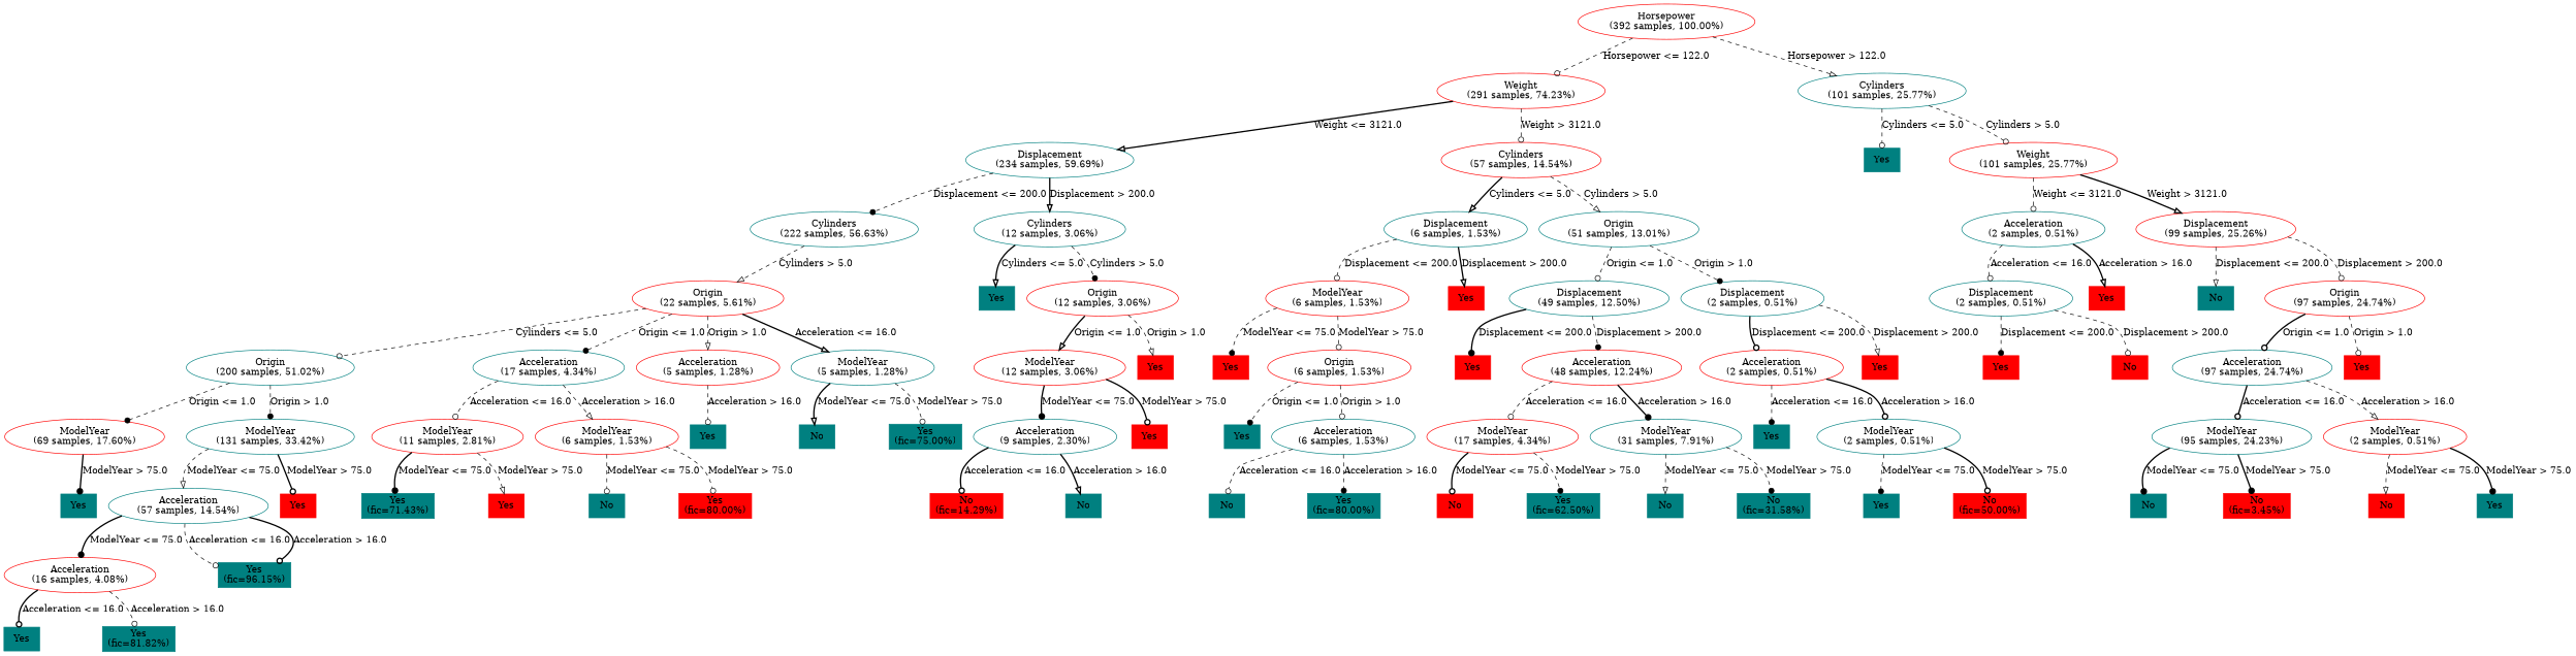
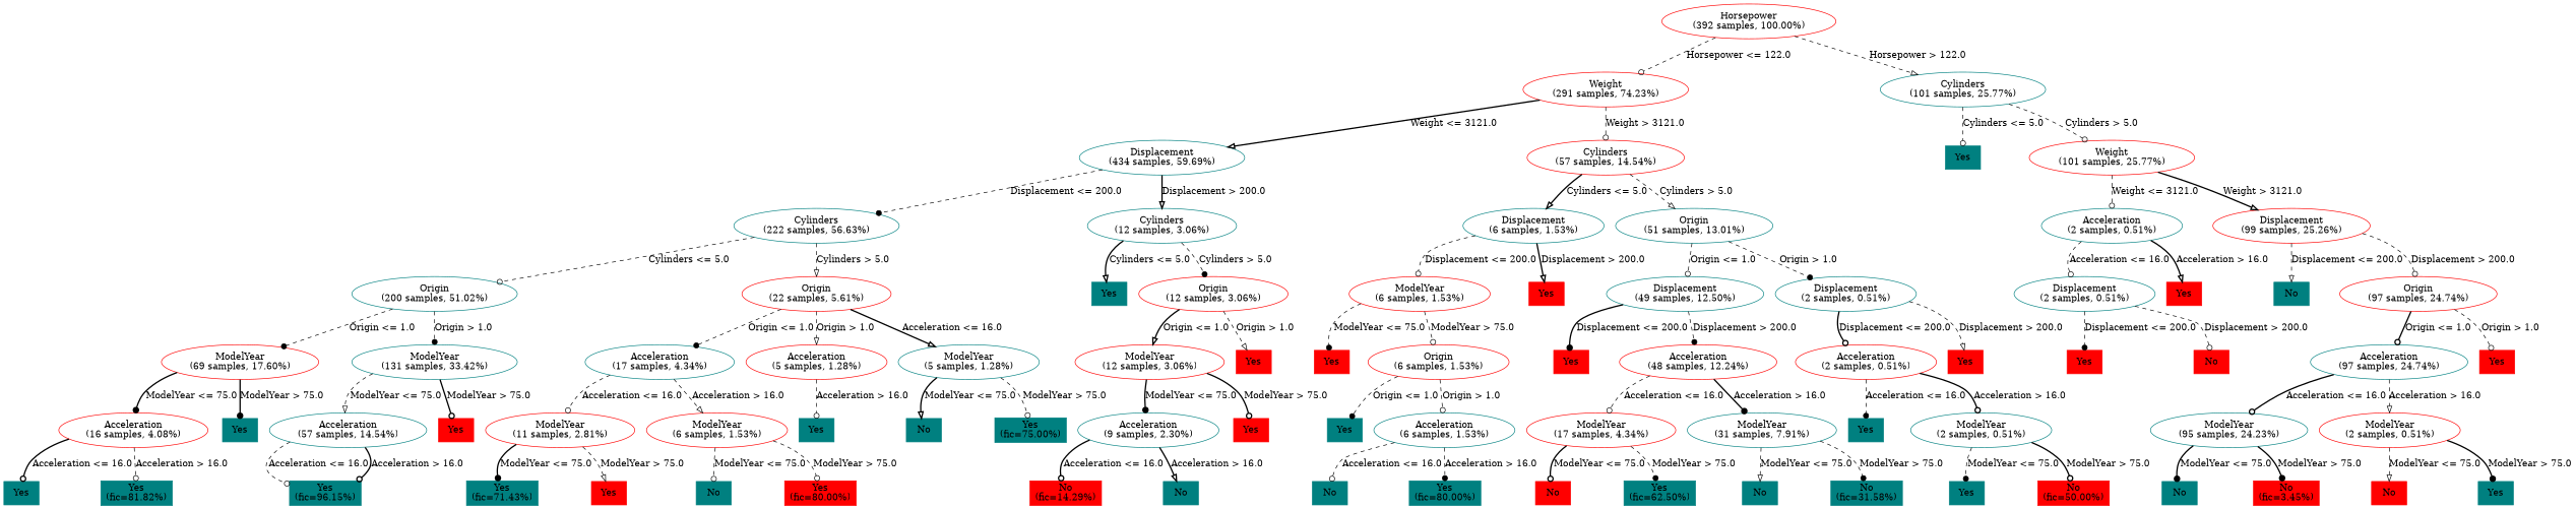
  digraph {
    node [color=teal]
    edge [arrowhead=odot style=dashed]
    n1 [color=red label="Horsepower\n(392 samples, 100.00%)"]
    n2 [color=red label="Weight\n(291 samples, 74.23%)"]
    n3 [label="Cylinders\n(101 samples, 25.77%)"]
-   n4 [label="Displacement\n(234 samples, 59.69%)"]
+   n4 [label="Displacement\n(434 samples, 59.69%)"]
    n5 [color=red label="Cylinders\n(57 samples, 14.54%)"]
    n6 [label=Yes shape=box style=filled]
    n7 [color=red label="Weight\n(101 samples, 25.77%)"]
    n8 [label="Cylinders\n(222 samples, 56.63%)"]
    n9 [label="Cylinders\n(12 samples, 3.06%)"]
    n10 [label="Displacement\n(6 samples, 1.53%)"]
    n11 [label="Origin\n(51 samples, 13.01%)"]
    n12 [label="Origin\n(200 samples, 51.02%)"]
    n13 [color=red label="Origin\n(22 samples, 5.61%)"]
    n14 [label=Yes shape=box style=filled]
    n15 [color=red label="Origin\n(12 samples, 3.06%)"]
    n16 [color=red label="ModelYear\n(69 samples, 17.60%)"]
    n17 [label="ModelYear\n(131 samples, 33.42%)"]
    n18 [label="Acceleration\n(17 samples, 4.34%)"]
    n19 [color=red label="Acceleration\n(5 samples, 1.28%)"]
    n20 [label="ModelYear\n(5 samples, 1.28%)"]
    n21 [color=red label="Acceleration\n(16 samples, 4.08%)"]
    n22 [label=Yes shape=box style=filled]
    n23 [label="Acceleration\n(57 samples, 14.54%)"]
    n24 [color=red label=Yes shape=box style=filled]
    n25 [label=Yes shape=box style=filled]
    n26 [label="Yes\n(fic=81.82%)" shape=box style=filled]
    n27 [label="Yes\n(fic=96.15%)" shape=box style=filled]
    n28 [color=red label="ModelYear\n(11 samples, 2.81%)"]
    n29 [color=red label="ModelYear\n(6 samples, 1.53%)"]
    n30 [label=Yes shape=box style=filled]
    n31 [label="Yes\n(fic=71.43%)" shape=box style=filled]
    n32 [color=red label=Yes shape=box style=filled]
    n33 [label=No shape=box style=filled]
    n34 [color=red label="Yes\n(fic=80.00%)" shape=box style=filled]
    n35 [label=No shape=box style=filled]
    n36 [label="Yes\n(fic=75.00%)" shape=box style=filled]
    n37 [color=red label="ModelYear\n(12 samples, 3.06%)"]
    n38 [color=red label=Yes shape=box style=filled]
    n39 [label="Acceleration\n(9 samples, 2.30%)"]
    n40 [color=red label=Yes shape=box style=filled]
    n41 [color=red label="No\n(fic=14.29%)" shape=box style=filled]
    n42 [label=No shape=box style=filled]
    n43 [color=red label="ModelYear\n(6 samples, 1.53%)"]
    n44 [color=red label=Yes shape=box style=filled]
    n45 [label="Displacement\n(49 samples, 12.50%)"]
    n46 [label="Displacement\n(2 samples, 0.51%)"]
    n47 [color=red label=Yes shape=box style=filled]
    n48 [color=red label="Origin\n(6 samples, 1.53%)"]
    n49 [label=Yes shape=box style=filled]
    n50 [label="Acceleration\n(6 samples, 1.53%)"]
    n51 [label=No shape=box style=filled]
    n52 [label="Yes\n(fic=80.00%)" shape=box style=filled]
    n53 [color=red label=Yes shape=box style=filled]
    n54 [color=red label="Acceleration\n(48 samples, 12.24%)"]
    n55 [color=red label="Acceleration\n(2 samples, 0.51%)"]
    n56 [color=red label=Yes shape=box style=filled]
    n57 [color=red label="ModelYear\n(17 samples, 4.34%)"]
    n58 [label="ModelYear\n(31 samples, 7.91%)"]
    n59 [color=red label=No shape=box style=filled]
    n60 [label="Yes\n(fic=62.50%)" shape=box style=filled]
    n61 [label=No shape=box style=filled]
    n62 [label="No\n(fic=31.58%)" shape=box style=filled]
    n63 [label=Yes shape=box style=filled]
    n64 [label="ModelYear\n(2 samples, 0.51%)"]
    n65 [label=Yes shape=box style=filled]
    n66 [color=red label="No\n(fic=50.00%)" shape=box style=filled]
    n67 [label="Acceleration\n(2 samples, 0.51%)"]
    n68 [color=red label="Displacement\n(99 samples, 25.26%)"]
    n69 [label="Displacement\n(2 samples, 0.51%)"]
    n70 [color=red label=Yes shape=box style=filled]
    n71 [label=No shape=box style=filled]
    n72 [color=red label="Origin\n(97 samples, 24.74%)"]
    n73 [color=red label=Yes shape=box style=filled]
    n74 [color=red label=No shape=box style=filled]
    n75 [label="Acceleration\n(97 samples, 24.74%)"]
    n76 [color=red label=Yes shape=box style=filled]
    n77 [label="ModelYear\n(95 samples, 24.23%)"]
    n78 [color=red label="ModelYear\n(2 samples, 0.51%)"]
    n79 [label=No shape=box style=filled]
    n80 [color=red label="No\n(fic=3.45%)" shape=box style=filled]
    n81 [color=red label=No shape=box style=filled]
    n82 [label=Yes shape=box style=filled]
    n1 -> n2 [label="Horsepower <= 122.0"]
    n1 -> n3 [arrowhead=onormal label="Horsepower > 122.0"]
    n2 -> n4 [arrowhead=onormal label="Weight <= 3121.0" style=bold]
    n2 -> n5 [label="Weight > 3121.0"]
    n3 -> n6 [label="Cylinders <= 5.0"]
    n3 -> n7 [label="Cylinders > 5.0"]
    n4 -> n8 [arrowhead=dot label="Displacement <= 200.0"]
    n4 -> n9 [arrowhead=onormal label="Displacement > 200.0" style=bold]
    n5 -> n10 [arrowhead=onormal label="Cylinders <= 5.0" style=bold]
    n5 -> n11 [arrowhead=onormal label="Cylinders > 5.0"]
    n7 -> n67 [label="Weight <= 3121.0"]
    n7 -> n68 [arrowhead=onormal label="Weight > 3121.0" style=bold]
-   n13 -> n12 [label="Cylinders <= 5.0"]
+   n8 -> n12 [label="Cylinders <= 5.0"]
    n8 -> n13 [arrowhead=onormal label="Cylinders > 5.0"]
    n9 -> n14 [arrowhead=onormal label="Cylinders <= 5.0" style=bold]
    n9 -> n15 [arrowhead=dot label="Cylinders > 5.0"]
    n10 -> n43 [label="Displacement <= 200.0"]
    n10 -> n44 [arrowhead=onormal label="Displacement > 200.0" style=bold]
    n11 -> n45 [label="Origin <= 1.0"]
    n11 -> n46 [arrowhead=dot label="Origin > 1.0"]
    n12 -> n16 [arrowhead=dot label="Origin <= 1.0"]
    n12 -> n17 [arrowhead=dot label="Origin > 1.0"]
    n13 -> n18 [arrowhead=dot label="Origin <= 1.0"]
    n13 -> n19 [arrowhead=onormal label="Origin > 1.0"]
    n13 -> n20 [arrowhead=onormal label="Acceleration <= 16.0" style=bold]
    n15 -> n37 [arrowhead=onormal label="Origin <= 1.0" style=bold]
    n15 -> n38 [arrowhead=onormal label="Origin > 1.0"]
-   n23 -> n21 [arrowhead=dot label="ModelYear <= 75.0" style=bold]
+   n16 -> n21 [arrowhead=dot label="ModelYear <= 75.0" style=bold]
    n16 -> n22 [arrowhead=dot label="ModelYear > 75.0" style=bold]
    n17 -> n23 [arrowhead=onormal label="ModelYear <= 75.0"]
    n17 -> n24 [label="ModelYear > 75.0" style=bold]
    n18 -> n28 [label="Acceleration <= 16.0"]
    n18 -> n29 [arrowhead=onormal label="Acceleration > 16.0"]
    n19 -> n30 [label="Acceleration > 16.0"]
    n20 -> n35 [arrowhead=onormal label="ModelYear <= 75.0" style=bold]
    n20 -> n36 [label="ModelYear > 75.0"]
    n21 -> n25 [label="Acceleration <= 16.0" style=bold]
    n21 -> n26 [label="Acceleration > 16.0"]
    n23 -> n27 [label="Acceleration <= 16.0"]
    n23 -> n27 [label="Acceleration > 16.0" style=bold]
    n28 -> n31 [arrowhead=dot label="ModelYear <= 75.0" style=bold]
    n28 -> n32 [arrowhead=onormal label="ModelYear > 75.0"]
    n29 -> n33 [label="ModelYear <= 75.0"]
    n29 -> n34 [label="ModelYear > 75.0"]
    n37 -> n39 [arrowhead=dot label="ModelYear <= 75.0" style=bold]
    n37 -> n40 [label="ModelYear > 75.0" style=bold]
    n39 -> n41 [label="Acceleration <= 16.0" style=bold]
    n39 -> n42 [arrowhead=onormal label="Acceleration > 16.0" style=bold]
    n43 -> n47 [arrowhead=dot label="ModelYear <= 75.0"]
    n43 -> n48 [label="ModelYear > 75.0"]
    n45 -> n53 [arrowhead=dot label="Displacement <= 200.0" style=bold]
    n45 -> n54 [arrowhead=dot label="Displacement > 200.0"]
    n46 -> n55 [label="Displacement <= 200.0" style=bold]
    n46 -> n56 [arrowhead=onormal label="Displacement > 200.0"]
    n48 -> n49 [arrowhead=dot label="Origin <= 1.0"]
    n48 -> n50 [label="Origin > 1.0"]
    n50 -> n51 [label="Acceleration <= 16.0"]
    n50 -> n52 [arrowhead=dot label="Acceleration > 16.0"]
    n54 -> n57 [label="Acceleration <= 16.0"]
    n54 -> n58 [arrowhead=dot label="Acceleration > 16.0" style=bold]
    n55 -> n63 [arrowhead=dot label="Acceleration <= 16.0"]
    n55 -> n64 [label="Acceleration > 16.0" style=bold]
    n57 -> n59 [label="ModelYear <= 75.0" style=bold]
    n57 -> n60 [arrowhead=dot label="ModelYear > 75.0"]
    n58 -> n61 [arrowhead=onormal label="ModelYear <= 75.0"]
    n58 -> n62 [arrowhead=dot label="ModelYear > 75.0"]
    n64 -> n65 [arrowhead=dot label="ModelYear <= 75.0"]
    n64 -> n66 [label="ModelYear > 75.0" style=bold]
    n67 -> n69 [label="Acceleration <= 16.0"]
    n67 -> n70 [arrowhead=onormal label="Acceleration > 16.0" style=bold]
    n68 -> n71 [arrowhead=onormal label="Displacement <= 200.0"]
    n68 -> n72 [label="Displacement > 200.0"]
    n69 -> n73 [arrowhead=dot label="Displacement <= 200.0"]
    n69 -> n74 [label="Displacement > 200.0"]
    n72 -> n75 [label="Origin <= 1.0" style=bold]
    n72 -> n76 [label="Origin > 1.0"]
    n75 -> n77 [label="Acceleration <= 16.0" style=bold]
    n75 -> n78 [arrowhead=onormal label="Acceleration > 16.0"]
    n77 -> n79 [arrowhead=dot label="ModelYear <= 75.0" style=bold]
    n77 -> n80 [arrowhead=dot label="ModelYear > 75.0" style=bold]
    n78 -> n81 [arrowhead=onormal label="ModelYear <= 75.0"]
    n78 -> n82 [arrowhead=dot label="ModelYear > 75.0" style=bold]
  }
